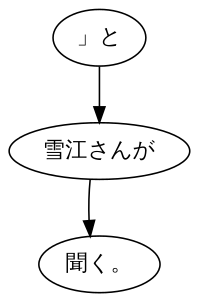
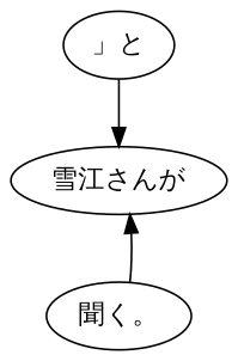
  digraph {
    n1 [label="」と"]
    n2 [label="雪江さんが"]
    n3 [label="聞く。"]
    n1 -> n2
-   n2 -> n3
+   n3 -> n2
  }
